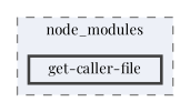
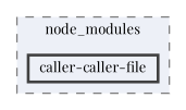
  digraph {
    compound=true
    fontname="Playfair Display"
-   n1 [color=grey25 fillcolor="#edf0f7" fontname="Playfair Display" fontsize=10 height=0.2 label="get-caller-file" shape=box style="filled,bold" width=0.4]
+   n1 [color=grey25 fillcolor="#edf0f7" fontname="Playfair Display" fontsize=10 height=0.2 label="caller-caller-file" shape=box style="filled,bold" width=0.4]
    subgraph cluster_1 {
      bgcolor="#edf0f7"
      fontsize=10
      label=node_modules
      pencolor=grey50
      style="filled,dashed"
      n1
    }
  }
